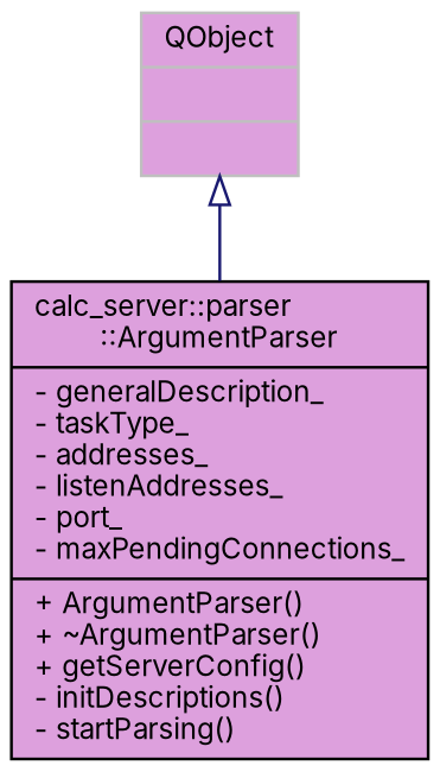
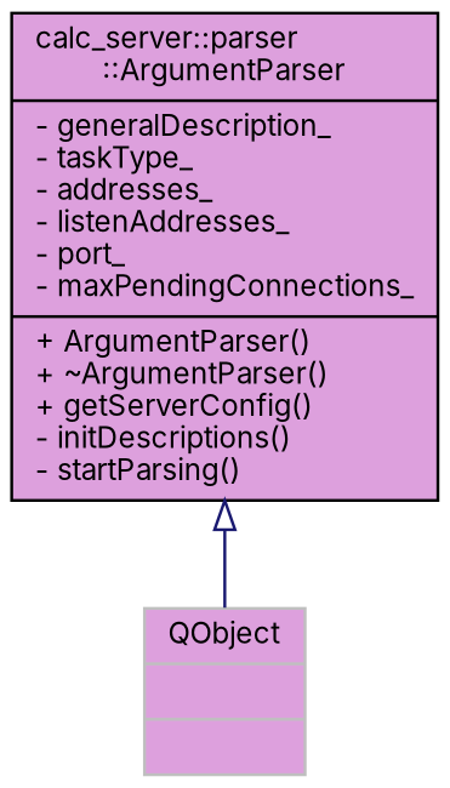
  digraph {
    fontname=Inter
    node [fillcolor=plum fontname=Inter fontsize=10 shape=record style=filled]
    n1 [color=black fontcolor=black height=0.2 label="{calc_server::parser\l::ArgumentParser\n|- generalDescription_\l- taskType_\l- addresses_\l- listenAddresses_\l- port_\l- maxPendingConnections_\l|+ ArgumentParser()\l+ ~ArgumentParser()\l+ getServerConfig()\l- initDescriptions()\l- startParsing()\l}" width=0.4]
    n2 [color=grey75 height=0.2 label="{QObject\n||}" width=0.4]
-   n2 -> n1 [arrowtail=onormal color=midnightblue dir=back fontname=Inter fontsize=10 labelfontname=Helvetica labelfontsize=10 style=solid]
+   n1 -> n2 [arrowtail=onormal color=midnightblue dir=back fontname=Inter fontsize=10 labelfontname=Helvetica labelfontsize=10 style=solid]
  }
